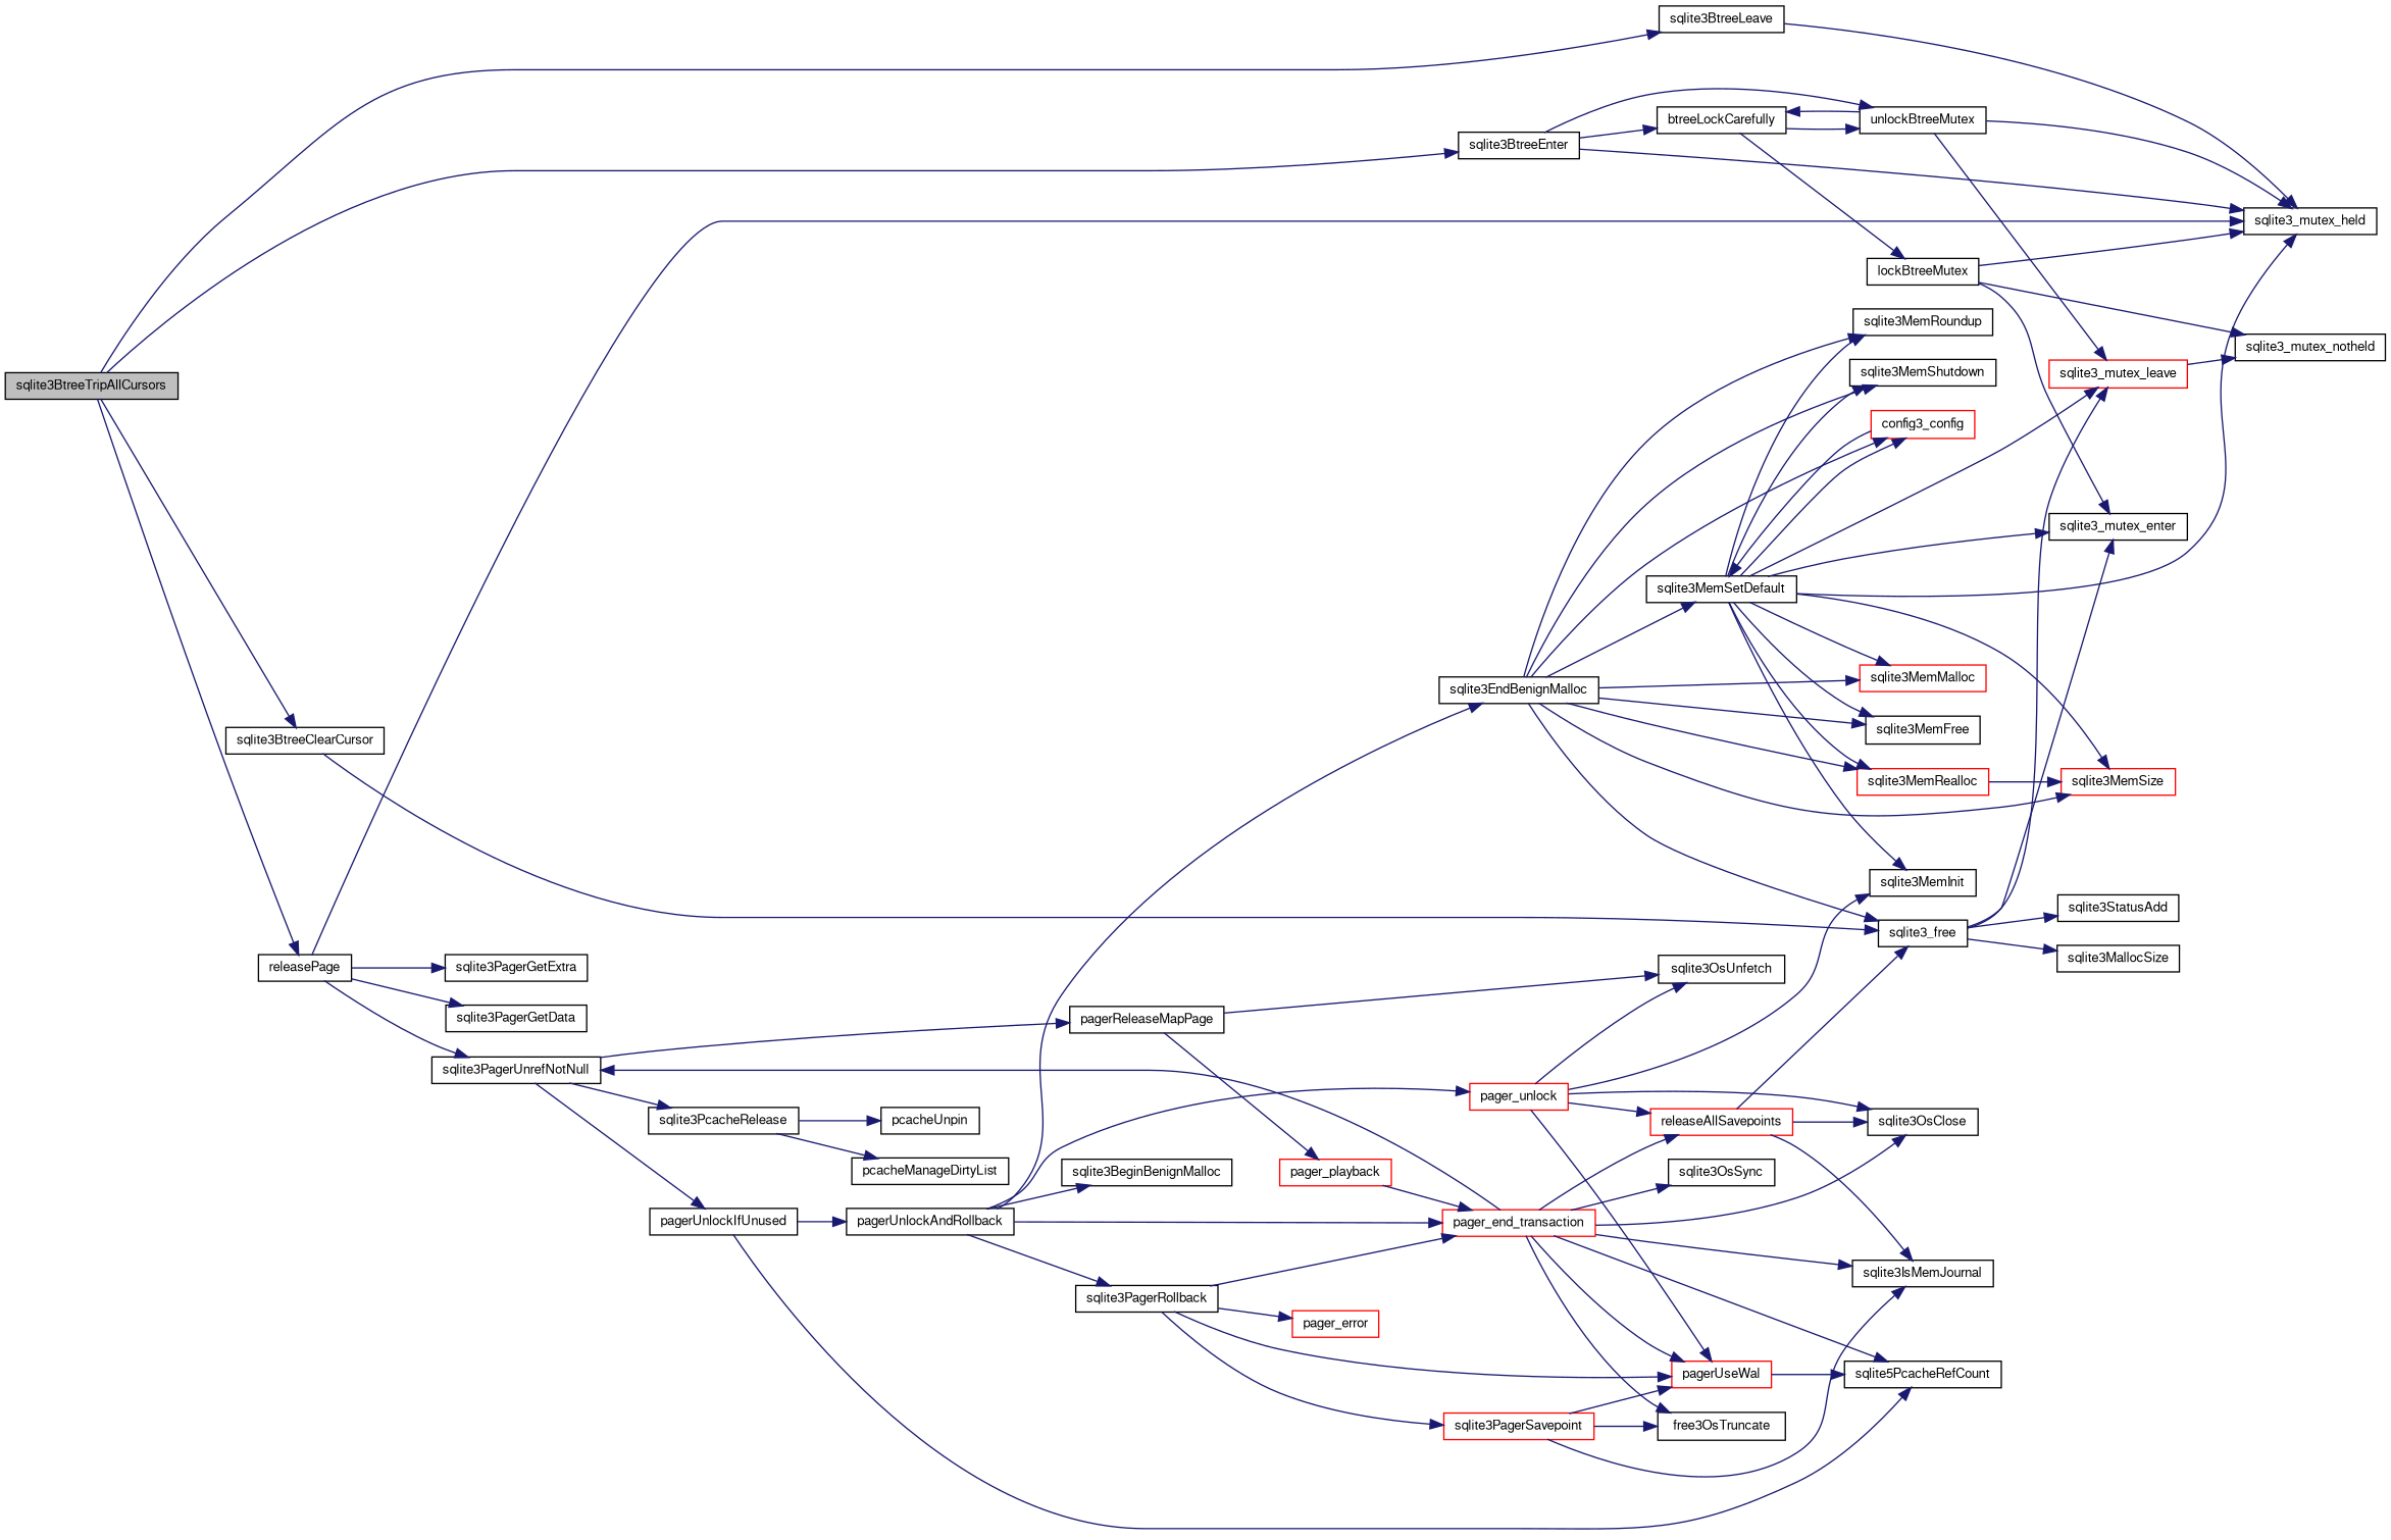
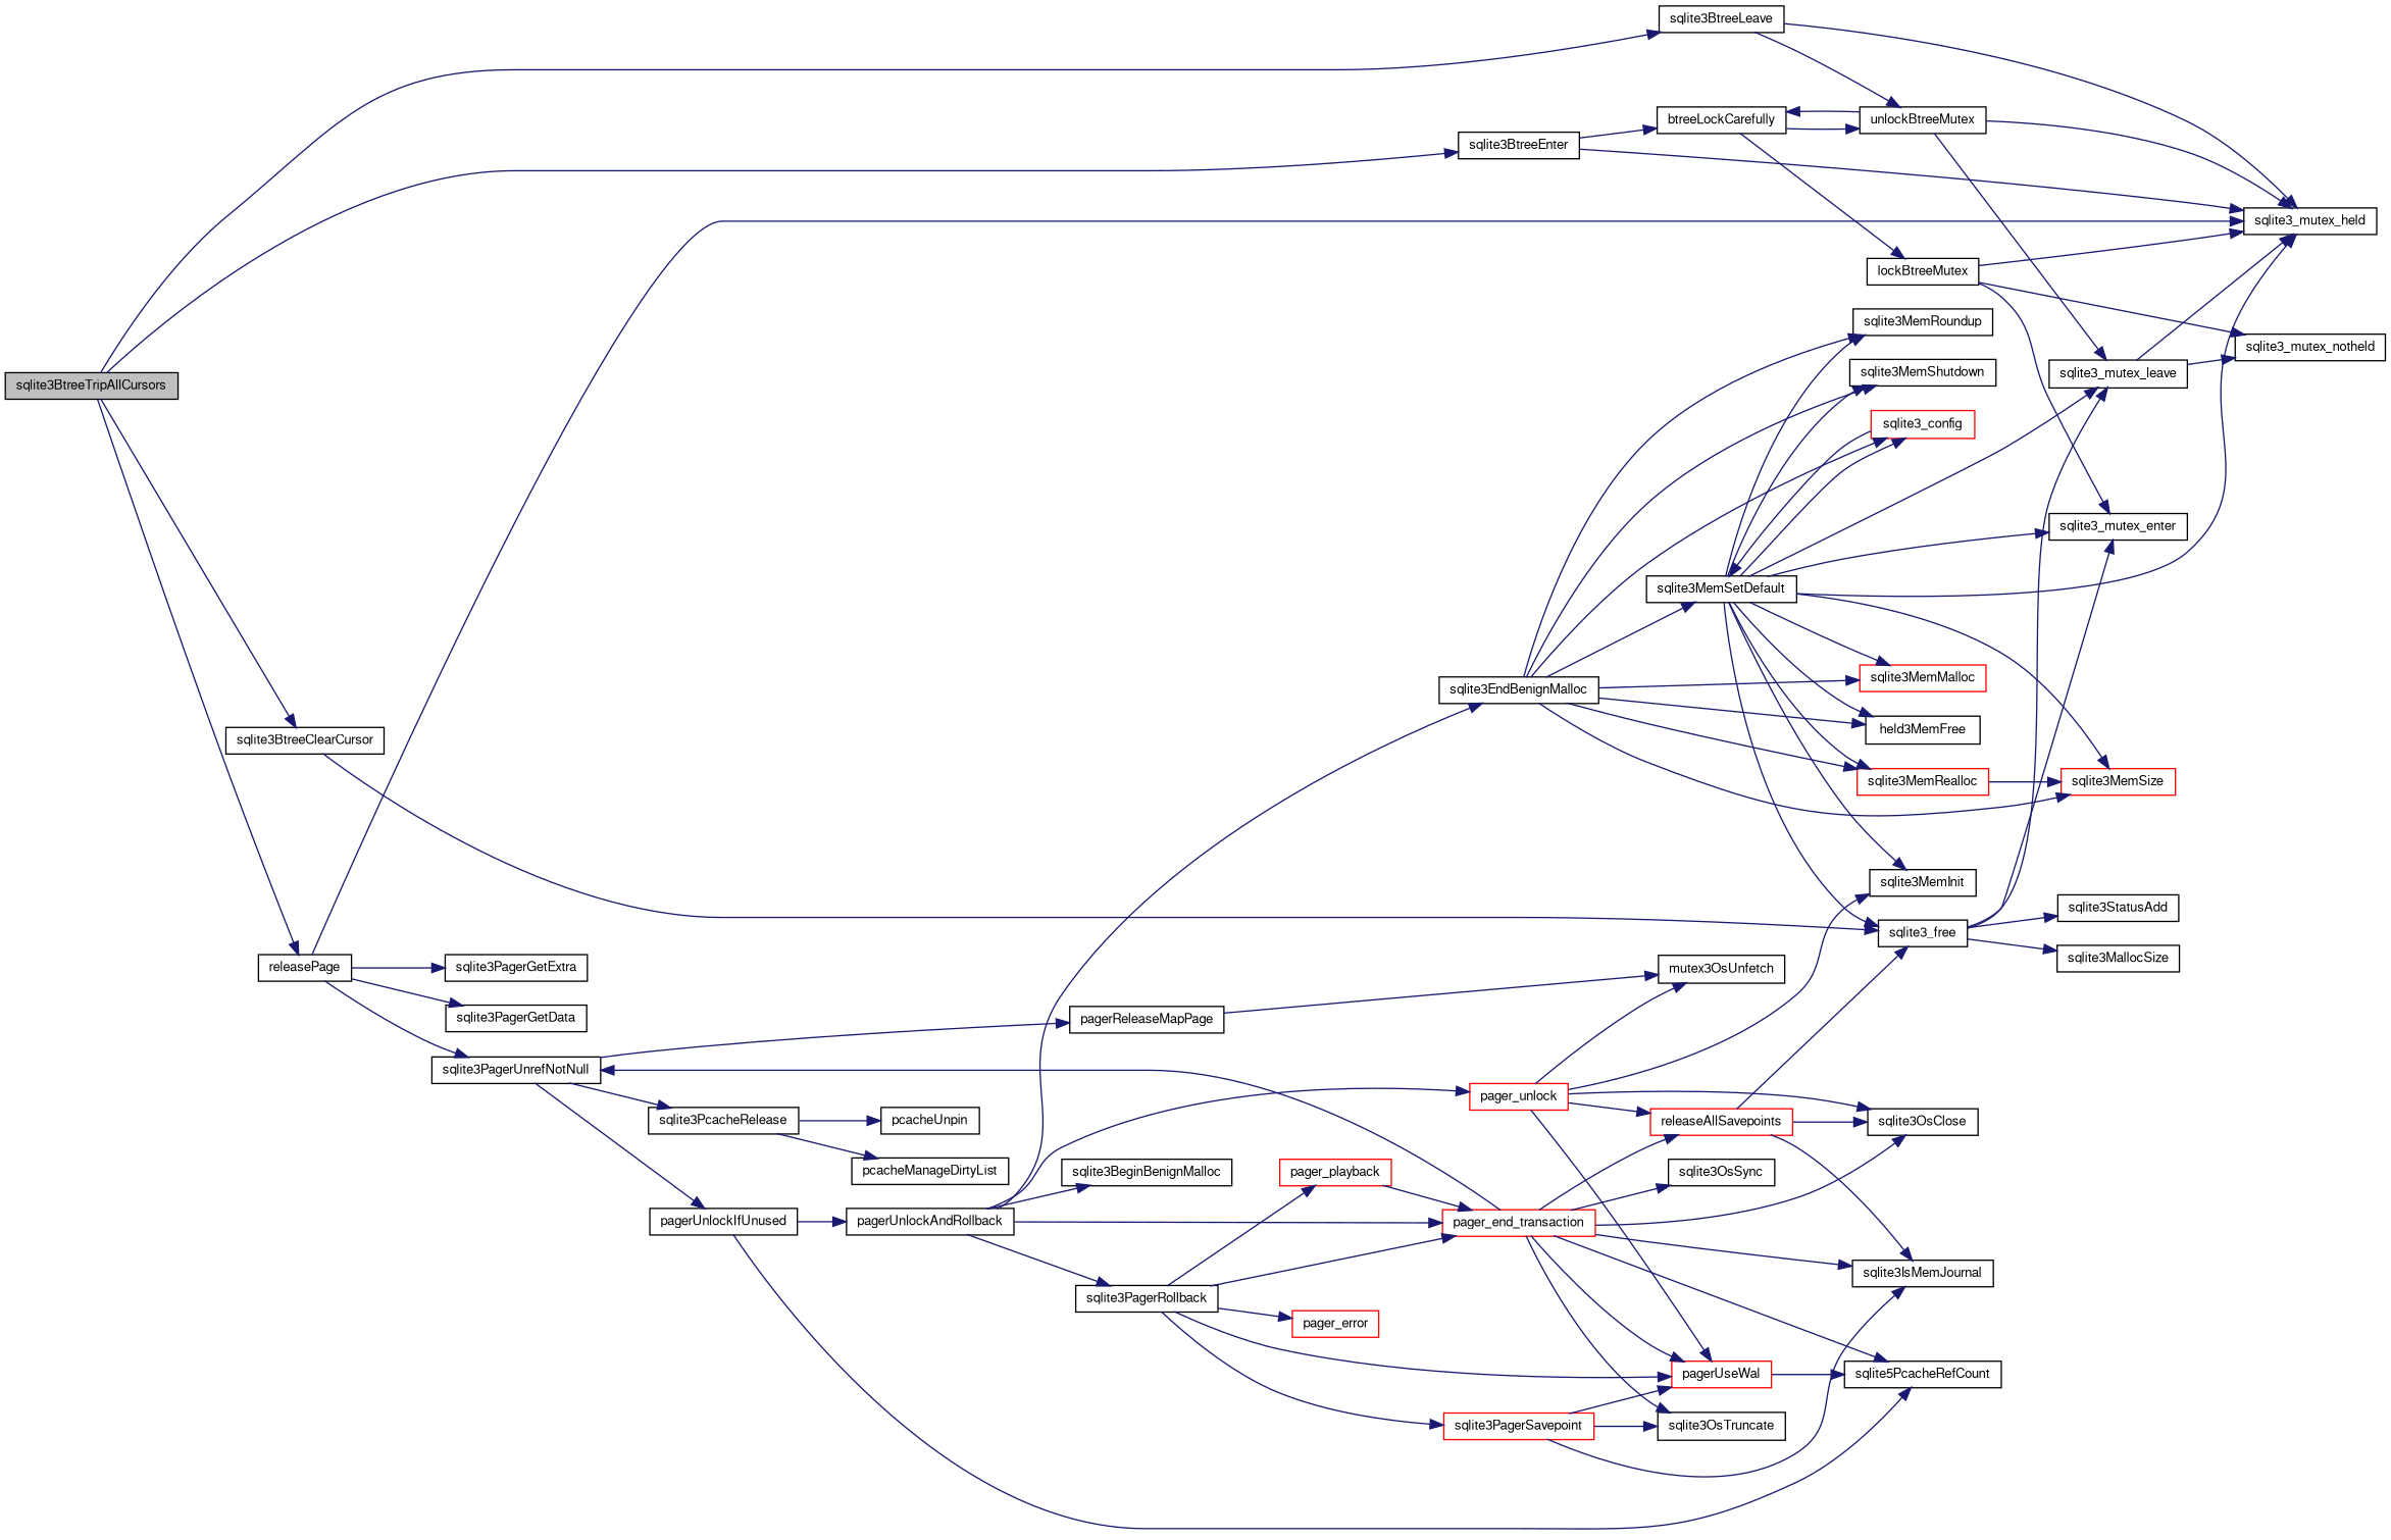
  digraph {
    rankdir=LR
    node [color=black fillcolor=white fontname=FreeSans fontsize=10 shape=record style=filled]
    edge [color=midnightblue fontname=FreeSans fontsize=10 labelfontname=FreeSans labelfontsize=10 style=solid]
    n1 [fillcolor=grey75 fontcolor=black height=0.2 label=sqlite3BtreeTripAllCursors width=0.4]
    n2 [height=0.2 label=sqlite3BtreeEnter width=0.4]
    n3 [height=0.2 label=sqlite3BtreeClearCursor width=0.4]
    n4 [height=0.2 label=releasePage width=0.4]
    n5 [height=0.2 label=sqlite3BtreeLeave width=0.4]
    n6 [height=0.2 label=sqlite3_mutex_held width=0.4]
    n7 [height=0.2 label=btreeLockCarefully width=0.4]
    n8 [height=0.2 label=sqlite3_free width=0.4]
    n9 [height=0.2 label=sqlite3PagerGetExtra width=0.4]
    n10 [height=0.2 label=sqlite3PagerGetData width=0.4]
    n11 [height=0.2 label=sqlite3PagerUnrefNotNull width=0.4]
    n12 [height=0.2 label=unlockBtreeMutex width=0.4]
    n13 [height=0.2 label=lockBtreeMutex width=0.4]
-   n14 [color=red height=0.2 label=sqlite3_mutex_leave width=0.4]
+   n14 [height=0.2 label=sqlite3_mutex_leave width=0.4]
    n15 [height=0.2 label=sqlite3_mutex_notheld width=0.4]
    n16 [height=0.2 label=sqlite3_mutex_enter width=0.4]
    n17 [height=0.2 label=sqlite3StatusAdd width=0.4]
    n18 [height=0.2 label=sqlite3MallocSize width=0.4]
    n19 [height=0.2 label=pagerReleaseMapPage width=0.4]
    n20 [height=0.2 label=sqlite3PcacheRelease width=0.4]
    n21 [height=0.2 label=pagerUnlockIfUnused width=0.4]
-   n22 [height=0.2 label=sqlite3OsUnfetch width=0.4]
+   n22 [height=0.2 label=mutex3OsUnfetch width=0.4]
    n23 [height=0.2 label=pcacheUnpin width=0.4]
    n24 [height=0.2 label=pcacheManageDirtyList width=0.4]
    n25 [height=0.2 label=sqlite5PcacheRefCount width=0.4]
    n26 [height=0.2 label=pagerUnlockAndRollback width=0.4]
    n27 [height=0.2 label=sqlite3BeginBenignMalloc width=0.4]
    n28 [height=0.2 label=sqlite3PagerRollback width=0.4]
    n29 [color=red height=0.2 label=pager_end_transaction width=0.4]
    n30 [height=0.2 label=sqlite3EndBenignMalloc width=0.4]
    n31 [color=red height=0.2 label=pager_unlock width=0.4]
    n32 [color=red height=0.2 label=pagerUseWal width=0.4]
    n33 [color=red height=0.2 label=sqlite3PagerSavepoint width=0.4]
    n34 [color=red height=0.2 label=pager_playback width=0.4]
    n35 [color=red height=0.2 label=pager_error width=0.4]
    n36 [height=0.2 label=sqlite3IsMemJournal width=0.4]
-   n37 [height=0.2 label=free3OsTruncate width=0.4]
+   n37 [height=0.2 label=sqlite3OsTruncate width=0.4]
    n38 [color=red height=0.2 label=releaseAllSavepoints width=0.4]
    n39 [height=0.2 label=sqlite3OsClose width=0.4]
    n40 [height=0.2 label=sqlite3OsSync width=0.4]
    n41 [color=red height=0.2 label=sqlite3MemMalloc width=0.4]
-   n42 [height=0.2 label=sqlite3MemFree width=0.4]
+   n42 [height=0.2 label=held3MemFree width=0.4]
    n43 [color=red height=0.2 label=sqlite3MemRealloc width=0.4]
    n44 [color=red height=0.2 label=sqlite3MemSize width=0.4]
    n45 [height=0.2 label=sqlite3MemRoundup width=0.4]
    n46 [height=0.2 label=sqlite3MemShutdown width=0.4]
    n47 [height=0.2 label=sqlite3MemSetDefault width=0.4]
-   n48 [color=red height=0.2 label=config3_config width=0.4]
+   n48 [color=red height=0.2 label=sqlite3_config width=0.4]
    n49 [height=0.2 label=sqlite3MemInit width=0.4]
    n1 -> n2
    n1 -> n3
    n1 -> n4
    n1 -> n5
    n2 -> n6
    n2 -> n7
    n3 -> n8
    n4 -> n6
    n4 -> n9
    n4 -> n10
    n4 -> n11
    n5 -> n6
-   n2 -> n12
+   n5 -> n12
    n7 -> n12
    n7 -> n13
    n8 -> n14
    n8 -> n16
    n8 -> n17
    n8 -> n18
    n11 -> n19
    n11 -> n20
    n11 -> n21
    n12 -> n6
    n12 -> n7
    n12 -> n14
    n13 -> n6
    n13 -> n15
    n13 -> n16
+   n14 -> n6
    n14 -> n15
    n19 -> n22
    n20 -> n23
    n20 -> n24
    n21 -> n25
    n21 -> n26
    n26 -> n27
    n26 -> n28
    n26 -> n29
    n26 -> n30
    n26 -> n31
    n28 -> n29
    n28 -> n32
    n28 -> n33
-   n19 -> n34
+   n28 -> n34
    n28 -> n35
    n29 -> n11
    n29 -> n25
    n29 -> n32
    n29 -> n36
    n29 -> n37
    n29 -> n38
    n29 -> n39
    n29 -> n40
    n30 -> n41
    n30 -> n42
    n30 -> n43
    n30 -> n44
    n30 -> n45
    n30 -> n46
    n30 -> n47
    n30 -> n48
    n31 -> n22
    n31 -> n32
    n31 -> n38
    n31 -> n39
    n31 -> n49
    n32 -> n25
    n33 -> n32
    n33 -> n36
    n33 -> n37
    n34 -> n29
    n38 -> n8
    n38 -> n36
    n38 -> n39
    n43 -> n44
    n47 -> n6
-   n30 -> n8
+   n47 -> n8
    n47 -> n14
    n47 -> n16
    n47 -> n41
    n47 -> n42
    n47 -> n43
    n47 -> n44
    n47 -> n45
    n47 -> n46
    n47 -> n48
    n47 -> n49
    n48 -> n47
  }
